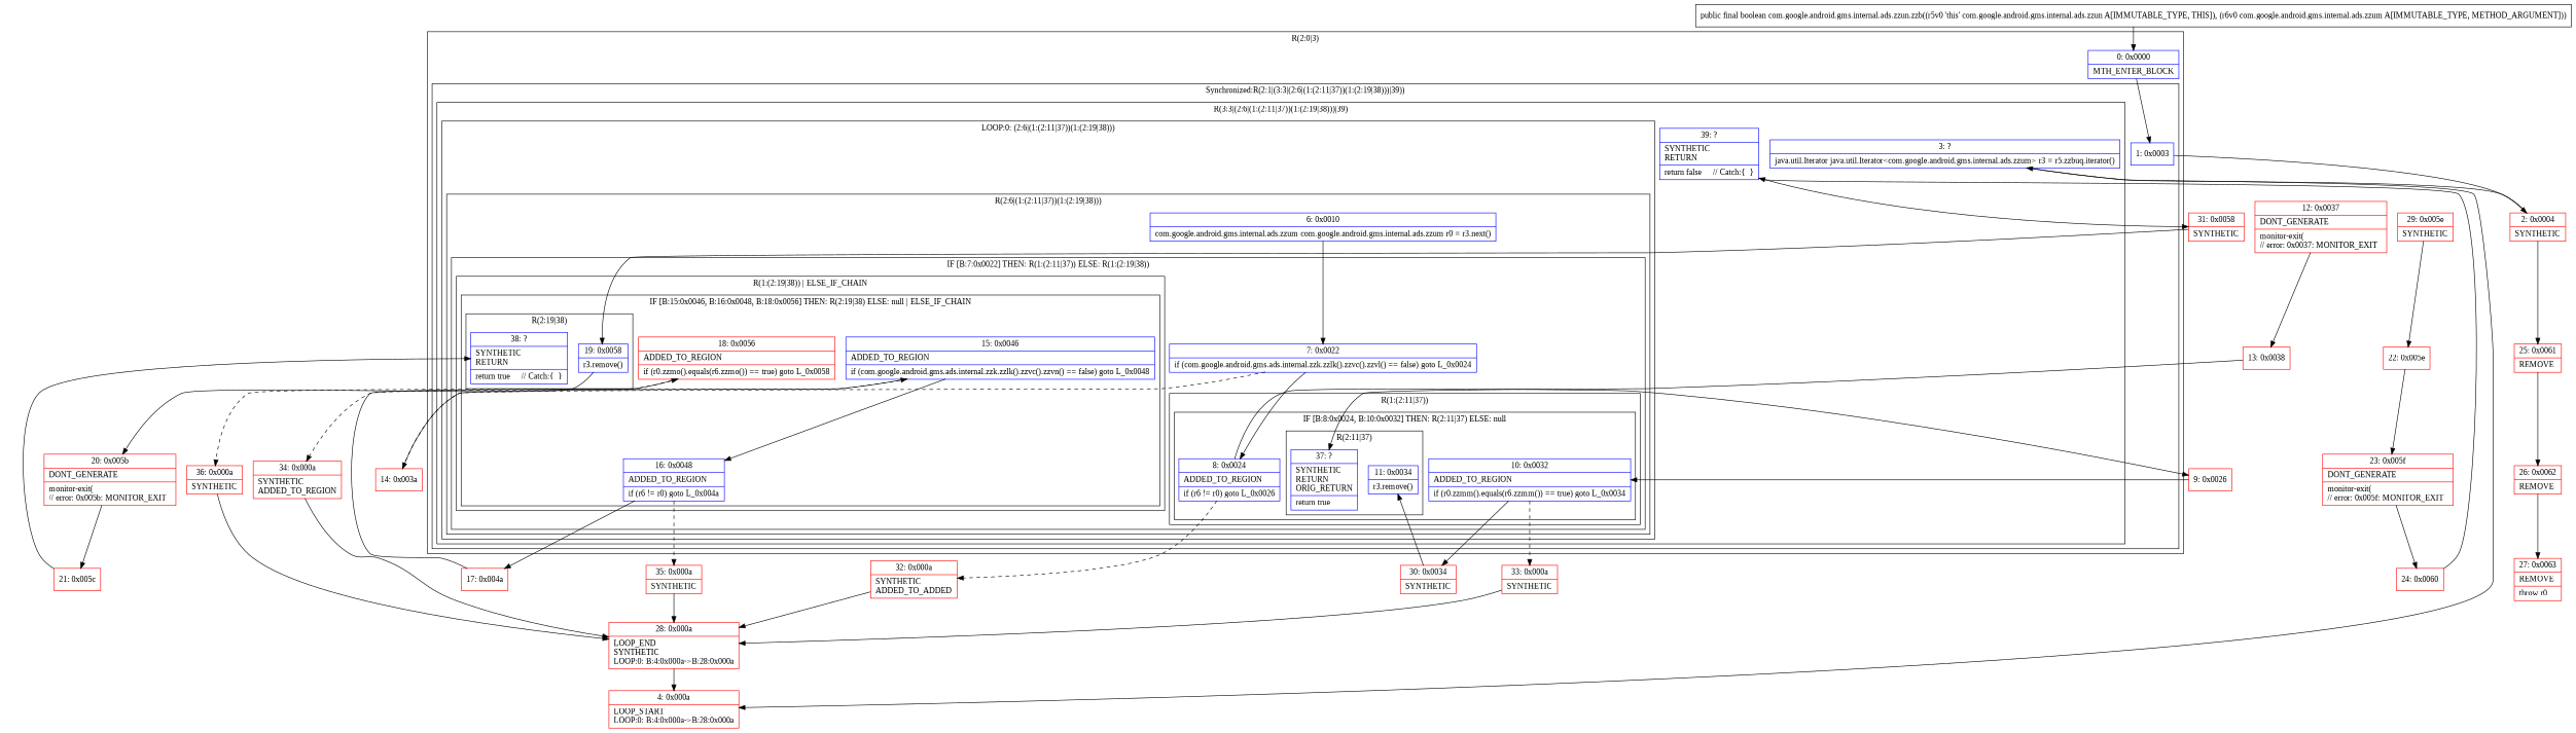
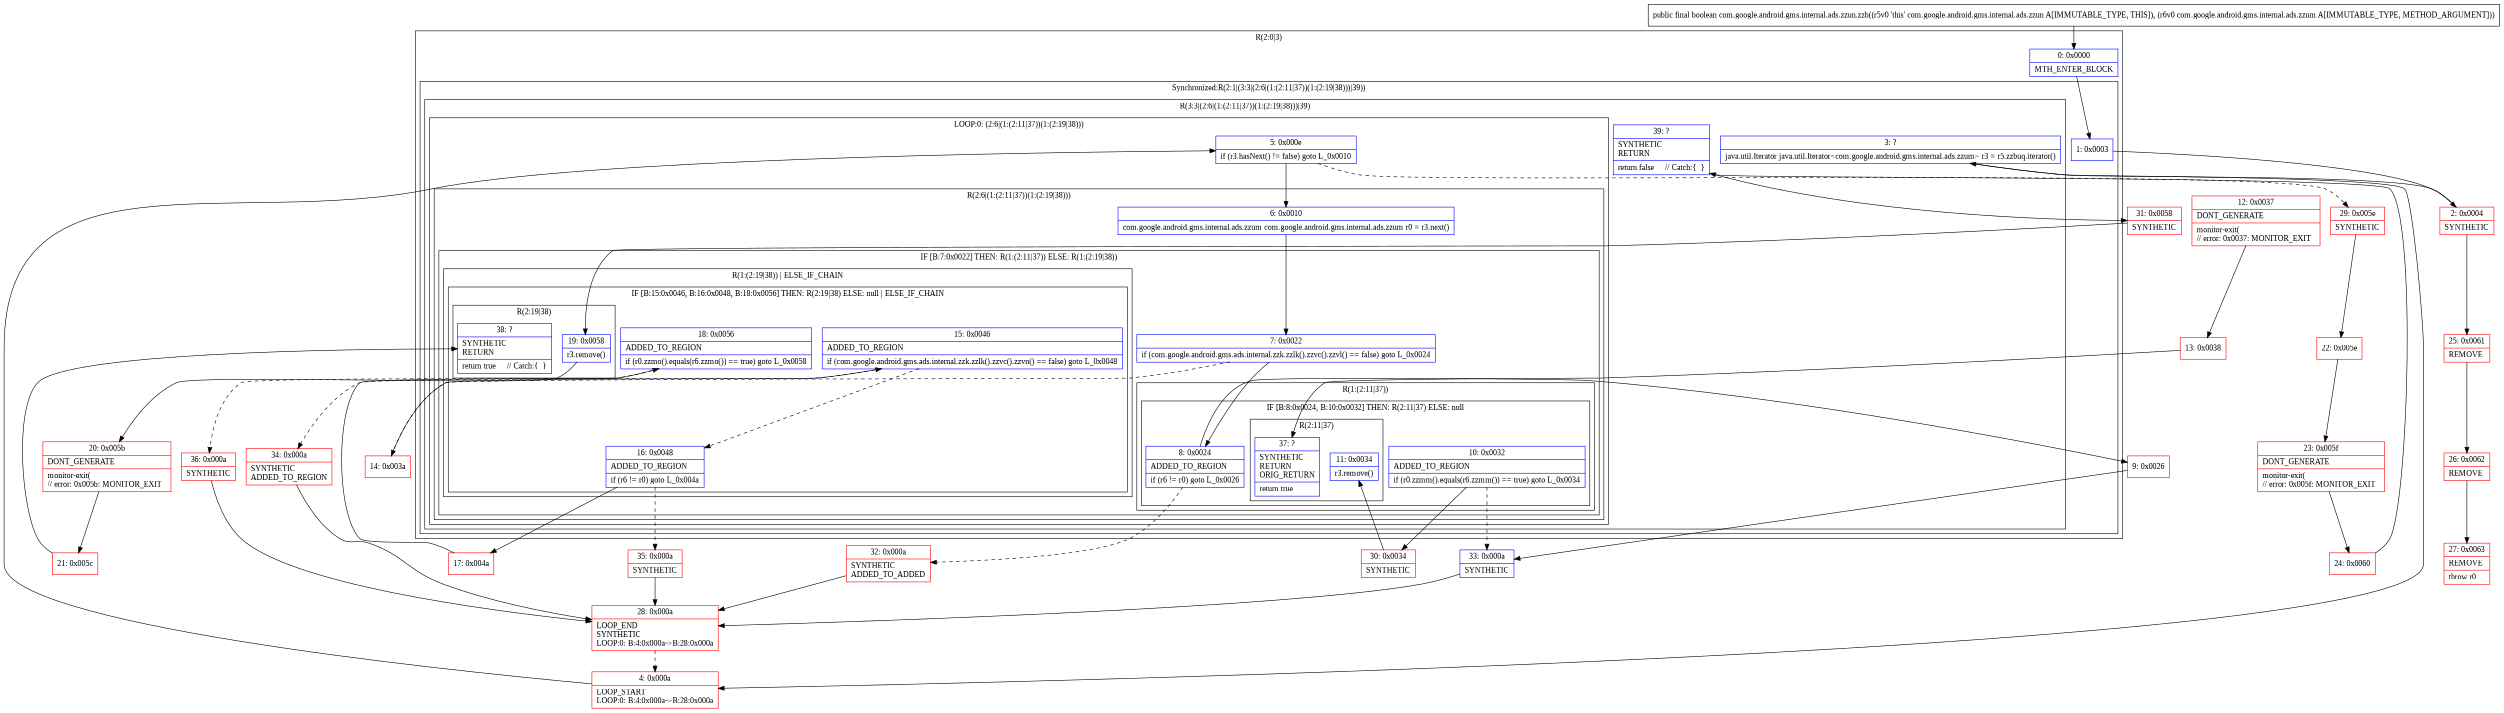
  digraph {
    fontname="Liberation Serif"
    node [color=red fontname="Liberation Serif" shape=record]
    edge [fontname="Liberation Serif"]
    n1 [color=blue label="{11\:\ 0x0034|r3.remove()\l}"]
    n2 [color=blue label="{37\:\ ?|SYNTHETIC\lRETURN\lORIG_RETURN\l|return true\l}"]
    n3 [color=blue label="{8\:\ 0x0024|ADDED_TO_REGION\l|if (r6 != r0) goto L_0x0026\l}"]
    n4 [color=blue label="{10\:\ 0x0032|ADDED_TO_REGION\l|if (r0.zzmm().equals(r6.zzmm()) == true) goto L_0x0034\l}"]
    n5 [color=blue label="{19\:\ 0x0058|r3.remove()\l}"]
    n6 [color=blue label="{38\:\ ?|SYNTHETIC\lRETURN\l|return true     \/\/ Catch:\{  \}\l}"]
    n7 [color=blue label="{15\:\ 0x0046|ADDED_TO_REGION\l|if (com.google.android.gms.ads.internal.zzk.zzlk().zzvc().zzvn() == false) goto L_0x0048\l}"]
    n8 [color=blue label="{16\:\ 0x0048|ADDED_TO_REGION\l|if (r6 != r0) goto L_0x004a\l}"]
-   n9 [label="{18\:\ 0x0056|ADDED_TO_REGION\l|if (r0.zzmo().equals(r6.zzmo()) == true) goto L_0x0058\l}"]
+   n9 [color=blue label="{18\:\ 0x0056|ADDED_TO_REGION\l|if (r0.zzmo().equals(r6.zzmo()) == true) goto L_0x0058\l}"]
    n10 [color=blue label="{7\:\ 0x0022|if (com.google.android.gms.ads.internal.zzk.zzlk().zzvc().zzvl() == false) goto L_0x0024\l}"]
    n11 [color=blue label="{6\:\ 0x0010|com.google.android.gms.internal.ads.zzum com.google.android.gms.internal.ads.zzum r0 = r3.next()\l}"]
+   n12 [color=blue label="{5\:\ 0x000e|if (r3.hasNext() != false) goto L_0x0010\l}"]
    n13 [color=blue label="{3\:\ ?|java.util.Iterator java.util.Iterator\<com.google.android.gms.internal.ads.zzum\> r3 = r5.zzbuq.iterator()\l}"]
    n14 [color=blue label="{39\:\ ?|SYNTHETIC\lRETURN\l|return false     \/\/ Catch:\{  \}\l}"]
    n15 [color=blue label="{1\:\ 0x0003}"]
    n16 [color=blue label="{0\:\ 0x0000|MTH_ENTER_BLOCK\l}"]
    n17 [label="{9\:\ 0x0026}"]
    n18 [label="{32\:\ 0x000a|SYNTHETIC\lADDED_TO_ADDED\l}"]
    n19 [label="{30\:\ 0x0034|SYNTHETIC\l}"]
-   n20 [label="{33\:\ 0x000a|SYNTHETIC\l}"]
+   n20 [color=blue label="{33\:\ 0x000a|SYNTHETIC\l}"]
    n21 [label="{20\:\ 0x005b|DONT_GENERATE\l|monitor\-exit(\l\/\/ error: 0x005b: MONITOR_EXIT  \l}"]
    n22 [label="{34\:\ 0x000a|SYNTHETIC\lADDED_TO_REGION\l}"]
    n23 [label="{17\:\ 0x004a}"]
    n24 [label="{35\:\ 0x000a|SYNTHETIC\l}"]
    n25 [label="{36\:\ 0x000a|SYNTHETIC\l}"]
    n26 [label="{14\:\ 0x003a}"]
    n27 [label="{29\:\ 0x005e|SYNTHETIC\l}"]
    n28 [label="{4\:\ 0x000a|LOOP_START\lLOOP:0: B:4:0x000a\-\>B:28:0x000a\l}"]
    n29 [label="{31\:\ 0x0058|SYNTHETIC\l}"]
    n30 [label="{2\:\ 0x0004|SYNTHETIC\l}"]
    n31 [label="{25\:\ 0x0061|REMOVE\l}"]
    n32 [label="{22\:\ 0x005e}"]
    n33 [label="{28\:\ 0x000a|LOOP_END\lSYNTHETIC\lLOOP:0: B:4:0x000a\-\>B:28:0x000a\l}"]
    n34 [label="{12\:\ 0x0037|DONT_GENERATE\l|monitor\-exit(\l\/\/ error: 0x0037: MONITOR_EXIT  \l}"]
    n35 [label="{13\:\ 0x0038}"]
    n36 [label="{21\:\ 0x005c}"]
    n37 [label="{26\:\ 0x0062|REMOVE\l}"]
    n38 [label="{23\:\ 0x005f|DONT_GENERATE\l|monitor\-exit(\l\/\/ error: 0x005f: MONITOR_EXIT  \l}"]
    n39 [label="{24\:\ 0x0060}"]
    n40 [label="{27\:\ 0x0063|REMOVE\l|throw r0\l}"]
    n41 [label="{public final boolean com.google.android.gms.internal.ads.zzun.zzb((r5v0 'this' com.google.android.gms.internal.ads.zzun A[IMMUTABLE_TYPE, THIS]), (r6v0 com.google.android.gms.internal.ads.zzum A[IMMUTABLE_TYPE, METHOD_ARGUMENT])) }" color=""]
    subgraph cluster_1 {
      label="R(2:0|3)"
      n16
      subgraph cluster_2 {
        label="Synchronized:R(2:1|(3:3|(2:6|(1:(2:11|37))(1:(2:19|38)))|39))"
        n15
        subgraph cluster_3 {
          label="R(3:3|(2:6|(1:(2:11|37))(1:(2:19|38)))|39)"
          n13
          n14
          subgraph cluster_4 {
            label="LOOP:0: (2:6|(1:(2:11|37))(1:(2:19|38)))"
+           n12
            subgraph cluster_5 {
              label="R(2:6|(1:(2:11|37))(1:(2:19|38)))"
              n11
              subgraph cluster_6 {
                label="IF [B:7:0x0022] THEN: R(1:(2:11|37)) ELSE: R(1:(2:19|38))"
                n10
                subgraph cluster_7 {
                  label="R(1:(2:11|37))"
                  subgraph cluster_8 {
                    label="IF [B:8:0x0024, B:10:0x0032] THEN: R(2:11|37) ELSE: null"
                    n3
                    n4
                    subgraph cluster_9 {
                      label="R(2:11|37)"
                      n1
                      n2
                    }
                  }
                }
                subgraph cluster_10 {
                  label="R(1:(2:19|38)) | ELSE_IF_CHAIN\l"
                  subgraph cluster_11 {
                    label="IF [B:15:0x0046, B:16:0x0048, B:18:0x0056] THEN: R(2:19|38) ELSE: null | ELSE_IF_CHAIN\l"
                    n7
                    n8
                    n9
                    subgraph cluster_12 {
                      label="R(2:19|38)"
                      n5
                      n6
                    }
                  }
                }
              }
            }
          }
        }
      }
    }
    n3 -> n17
    n3 -> n18 [style=dashed]
    n4 -> n19
    n4 -> n20 [style=dashed]
    n5 -> n21
-   n7 -> n8
+   n7 -> n8 [style=dashed]
    n7 -> n22 [style=dashed]
    n8 -> n23
    n8 -> n24 [style=dashed]
    n9 -> n25 [style=dashed]
    n10 -> n3
    n10 -> n26 [style=dashed]
    n11 -> n10
+   n12 -> n11
+   n12 -> n27 [style=dashed]
    n13 -> n28
    n14 -> n29
    n15 -> n30
    n16 -> n15
-   n17 -> n4
+   n17 -> n20
    n18 -> n33
    n19 -> n1
    n20 -> n33
    n21 -> n36
    n22 -> n33
    n23 -> n9
    n24 -> n33
    n25 -> n33
    n26 -> n7
    n27 -> n32
+   n28 -> n12
    n29 -> n5
    n30 -> n13
    n30 -> n31
    n31 -> n37
    n32 -> n38
-   n33 -> n28
+   n33 -> n28 [style=dashed]
    n34 -> n35
    n35 -> n2
    n36 -> n6
    n37 -> n40
    n38 -> n39
    n39 -> n14
    n41 -> n16
  }
